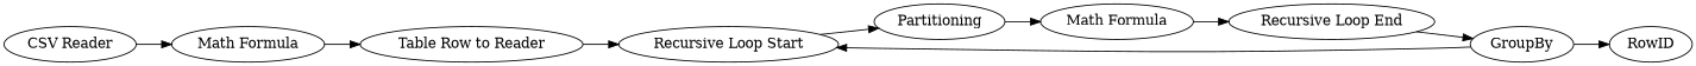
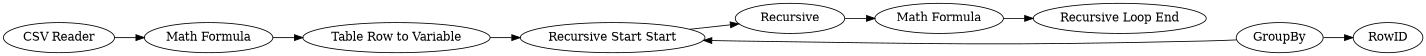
  digraph {
    rankdir=LR
    n1 [label="CSV Reader"]
    n2 [label="Math Formula"]
-   n3 [label="Table Row to Reader"]
-   n4 [label="Recursive Loop Start"]
-   n5 [label=Partitioning]
+   n3 [label="Table Row to Variable"]
+   n4 [label="Recursive Start Start"]
+   n5 [label=Recursive]
    n6 [label="Math Formula"]
    n7 [label="Recursive Loop End"]
    n8 [label=GroupBy]
    n9 [label=RowID]
    n1 -> n2
    n2 -> n3
    n3 -> n4
    n4 -> n5
    n5 -> n6
    n6 -> n7
-   n7 -> n8
    n8 -> n4
    n8 -> n9
  }
